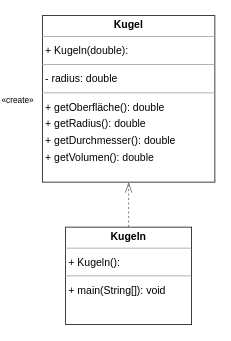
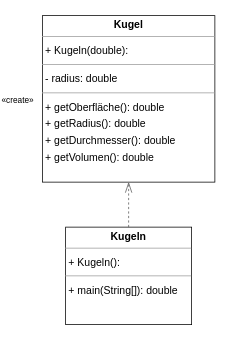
  <mxCell id="0" />
  <mxCell id="1" parent="0" />
  <mxCell id="2" value="&lt;p style=&quot;margin:0px;margin-top:4px;text-align:center;&quot;&gt;&lt;b&gt;Kugel&lt;/b&gt;&lt;/p&gt;&lt;hr size=&quot;1&quot;/&gt;&lt;p style=&quot;margin:0 0 0 4px;line-height:1.6;&quot;&gt;+ Kugeln(double): &lt;/p&gt;&lt;hr size=&quot;1&quot;/&gt;&lt;p style=&quot;margin:0 0 0 4px;line-height:1.6;&quot;&gt;- radius: double&lt;/p&gt;&lt;hr size=&quot;1&quot;/&gt;&lt;p style=&quot;margin:0 0 0 4px;line-height:1.6;&quot;&gt;+ getOberfläche(): double&lt;br/&gt;+ getRadius(): double&lt;br/&gt;+ getDurchmesser(): double&lt;br/&gt;+ getVolumen(): double&lt;/p&gt;" style="verticalAlign=top;align=left;overflow=fill;fontSize=14;fontFamily=Helvetica;html=1;rounded=0;shadow=0;comic=0;labelBackgroundColor=none;strokeWidth=1;" parent="1" vertex="1"><mxGeometry x="20" y="20" width="230" height="222" as="geometry" /></mxCell>
- <mxCell id="3" value="&lt;p style=&quot;margin:0px;margin-top:4px;text-align:center;&quot;&gt;&lt;b&gt;Kugeln&lt;/b&gt;&lt;/p&gt;&lt;hr size=&quot;1&quot;/&gt;&lt;p style=&quot;margin:0 0 0 4px;line-height:1.6;&quot;&gt;+ Kugeln(): &lt;/p&gt;&lt;hr size=&quot;1&quot;/&gt;&lt;p style=&quot;margin:0 0 0 4px;line-height:1.6;&quot;&gt;+ main(String[]): void&lt;/p&gt;" style="verticalAlign=top;align=left;overflow=fill;fontSize=14;fontFamily=Helvetica;html=1;rounded=0;shadow=0;comic=0;labelBackgroundColor=none;strokeWidth=1;" parent="1" vertex="1"><mxGeometry x="51" y="302" width="168" height="130" as="geometry" /></mxCell>
+ <mxCell id="3" value="&lt;p style=&quot;margin:0px;margin-top:4px;text-align:center;&quot;&gt;&lt;b&gt;Kugeln&lt;/b&gt;&lt;/p&gt;&lt;hr size=&quot;1&quot;/&gt;&lt;p style=&quot;margin:0 0 0 4px;line-height:1.6;&quot;&gt;+ Kugeln(): &lt;/p&gt;&lt;hr size=&quot;1&quot;/&gt;&lt;p style=&quot;margin:0 0 0 4px;line-height:1.6;&quot;&gt;+ main(String[]): double&lt;/p&gt;" style="verticalAlign=top;align=left;overflow=fill;fontSize=14;fontFamily=Helvetica;html=1;rounded=0;shadow=0;comic=0;labelBackgroundColor=none;strokeWidth=1;" parent="1" vertex="1"><mxGeometry x="51" y="302" width="168" height="130" as="geometry" /></mxCell>
  <mxCell id="4" value="" style="html=1;rounded=1;edgeStyle=orthogonalEdgeStyle;dashed=1;startArrow=none;endArrow=openThin;endSize=12;strokeColor=#595959;exitX=0.500;exitY=0.000;exitDx=0;exitDy=0;entryX=0.500;entryY=1.000;entryDx=0;entryDy=0;" parent="1" source="3" target="2" edge="1"><mxGeometry width="50" height="50" relative="1" as="geometry"><Array as="points" /></mxGeometry></mxCell>
  <mxCell id="5" value="«create»" style="edgeLabel;resizable=0;html=1;align=left;verticalAlign=top;strokeColor=default;" parent="4" vertex="1" connectable="0"><mxGeometry x="-36" y="120" as="geometry" /></mxCell>
